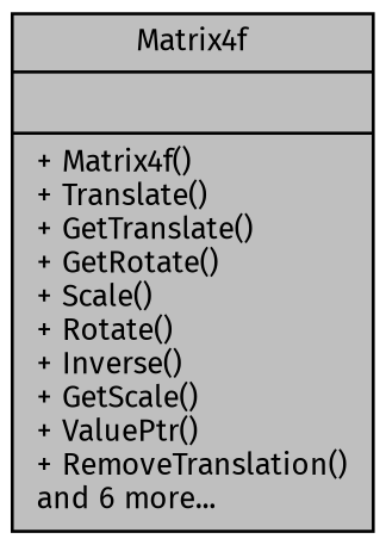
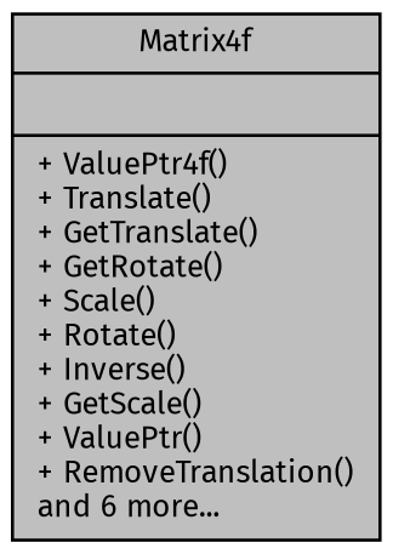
  digraph {
    fontname="Fira Sans"
-   n1 [color=black fillcolor=grey75 fontcolor=black fontname="Fira Sans" fontsize=10 height=0.2 label="{Matrix4f\n||+ Matrix4f()\l+ Translate()\l+ GetTranslate()\l+ GetRotate()\l+ Scale()\l+ Rotate()\l+ Inverse()\l+ GetScale()\l+ ValuePtr()\l+ RemoveTranslation()\land 6 more...\l}" shape=record style=filled width=0.4]
+   n1 [color=black fillcolor=grey75 fontcolor=black fontname="Fira Sans" fontsize=10 height=0.2 label="{Matrix4f\n||+ ValuePtr4f()\l+ Translate()\l+ GetTranslate()\l+ GetRotate()\l+ Scale()\l+ Rotate()\l+ Inverse()\l+ GetScale()\l+ ValuePtr()\l+ RemoveTranslation()\land 6 more...\l}" shape=record style=filled width=0.4]
  }
